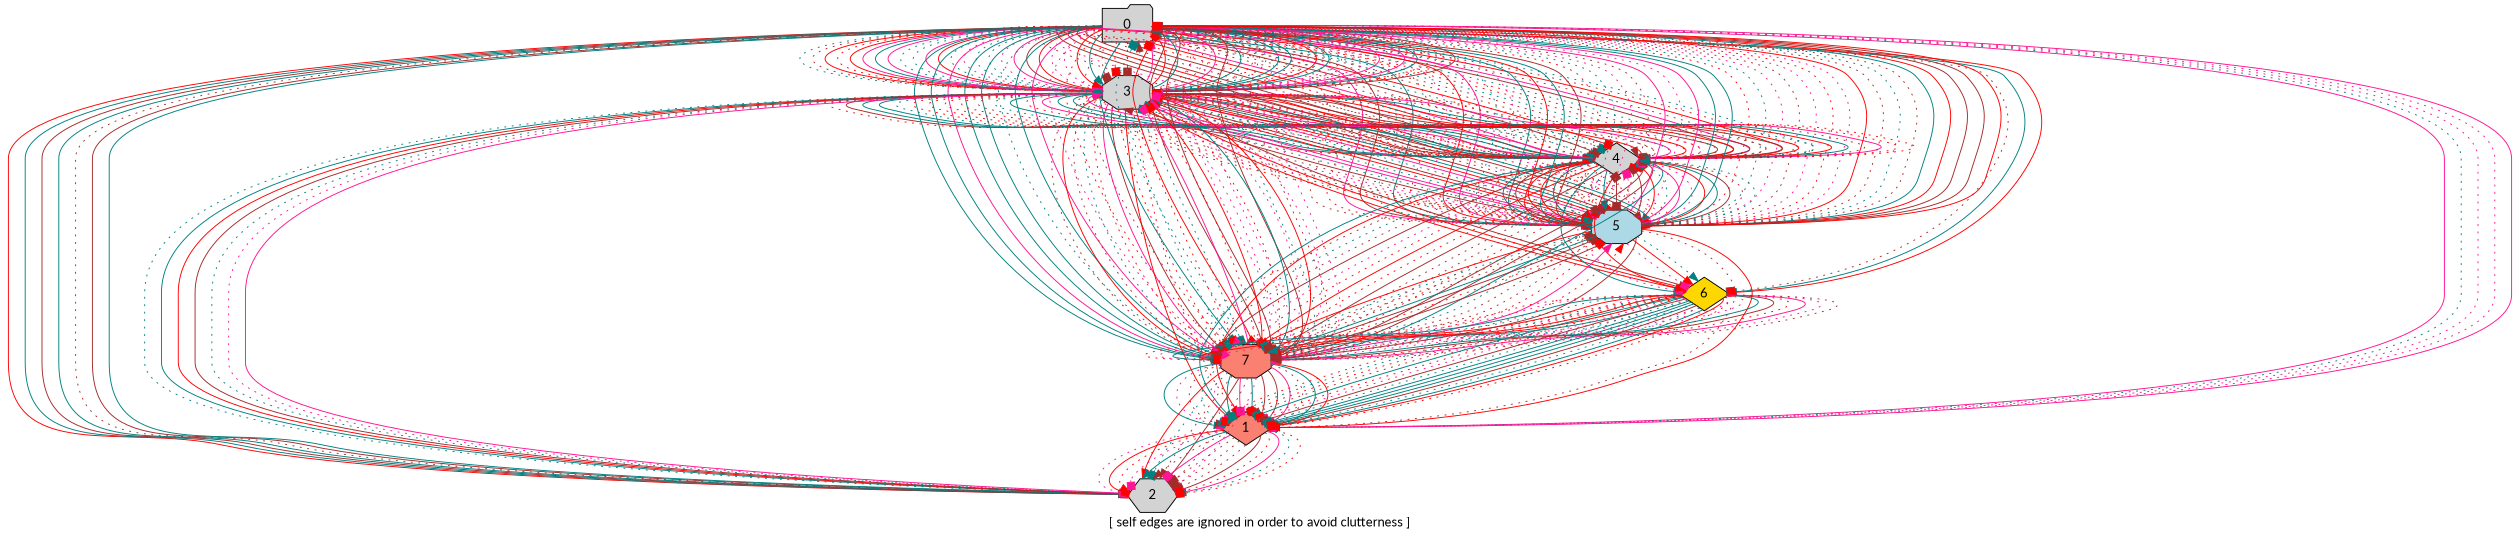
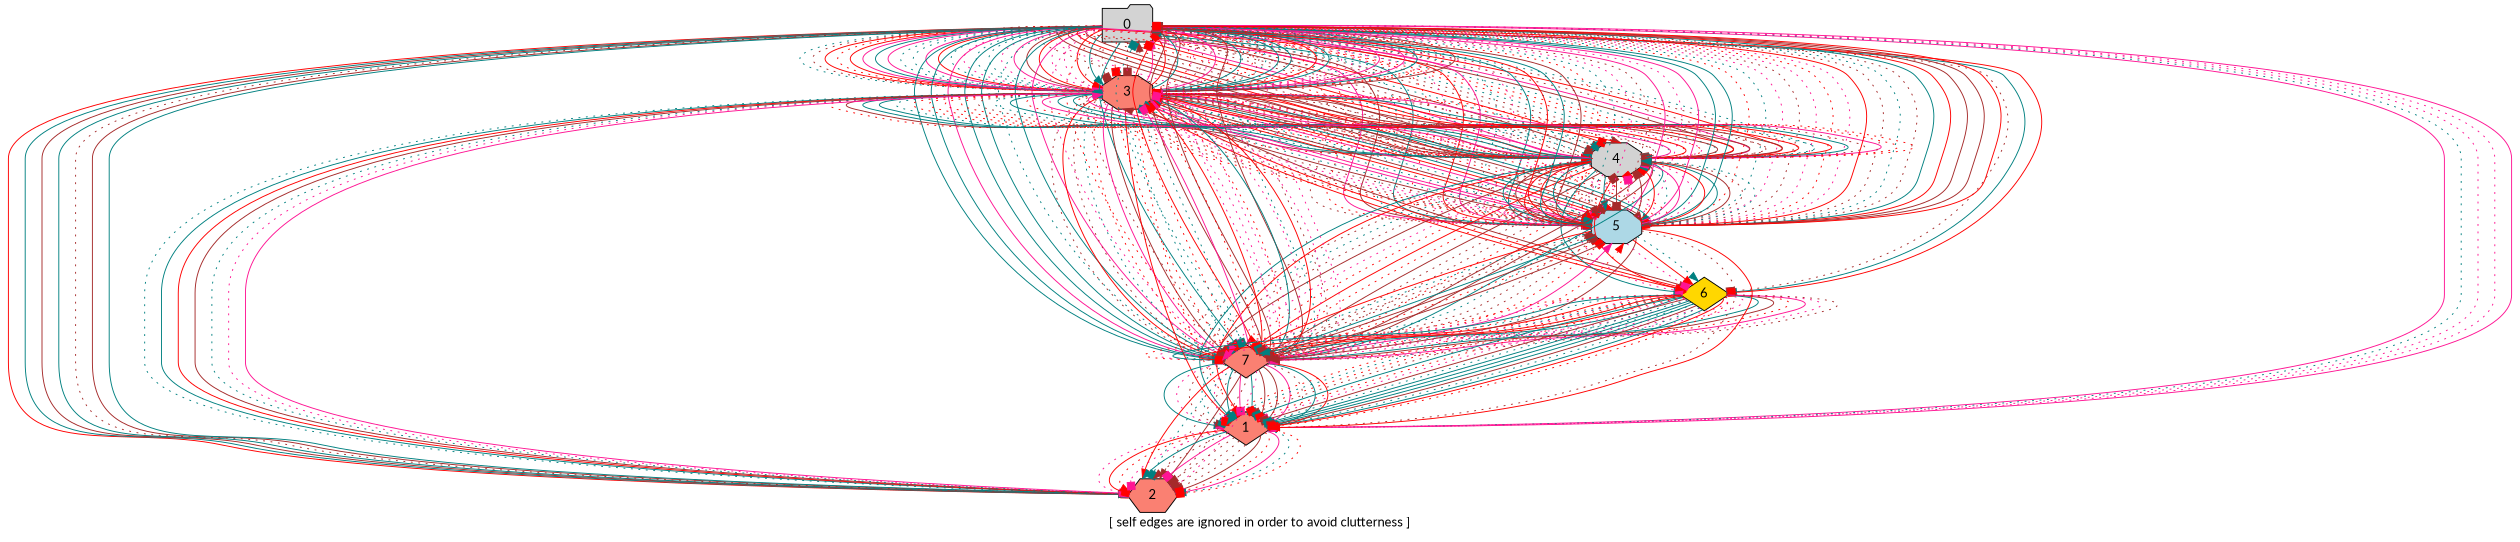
  digraph {
    fontname=Lato
    label="[ self edges are ignored in order to avoid clutterness ]"
    splines=True
    node [fillcolor=lightgrey fontname=Lato shape=octagon style=filled]
    edge [arrowhead=normal color=teal fontname=Lato style=dotted]
    0 [height=0.5 shape=folder width=0.75]
-   3 [height=0.5 width=0.75]
-   4 [height=0.5 shape=diamond width=0.75]
-   7 [fillcolor=salmon height=0.5 width=0.75]
+   3 [fillcolor=salmon height=0.5 width=0.75]
+   4 [height=0.5 width=0.75]
+   7 [fillcolor=salmon height=0.5 shape=diamond width=0.75]
    6 [fillcolor=gold height=0.5 shape=diamond width=0.75]
    1 [fillcolor=salmon height=0.5 shape=diamond width=0.75]
    5 [fillcolor=lightblue height=0.5 width=0.75]
-   2 [height=0.5 shape=hexagon width=0.75]
+   2 [fillcolor=salmon height=0.5 shape=hexagon width=0.75]
    0 -> 3
    0 -> 3 [color=brown]
    0 -> 3 [color=red style=solid]
    0 -> 3 [arrowhead=box color=red]
    0 -> 3 [color=red style=solid]
    0 -> 3 [color=deeppink style=solid]
    0 -> 3 [arrowhead=box style=solid]
    0 -> 3 [color=deeppink style=solid]
    0 -> 3 [arrowhead=box]
    0 -> 3 [arrowhead=box]
    0 -> 3 [color=deeppink style=solid]
    0 -> 3 [arrowhead=box color=red style=solid]
    0 -> 3 [arrowhead=box]
    0 -> 3 [color=deeppink]
    0 -> 3 [arrowhead=box]
    0 -> 3 [arrowhead=box]
    0 -> 3 [color=deeppink]
    0 -> 3 [color=deeppink style=solid]
    0 -> 3 [color=brown style=solid]
    0 -> 3 [color=red style=solid]
    0 -> 3 [arrowhead=box color=deeppink]
    0 -> 3 [color=deeppink]
    0 -> 3 [color=red style=solid]
    0 -> 3 [style=solid]
    0 -> 3 [arrowhead=box color=brown]
    0 -> 3 [arrowhead=box color=red]
    0 -> 3 [arrowhead=box color=brown]
    0 -> 4 [color=brown]
    0 -> 4 [arrowhead=box color=deeppink]
    0 -> 4 [arrowhead=box color=brown style=solid]
    0 -> 4 [arrowhead=box color=brown style=solid]
    0 -> 4 [arrowhead=box color=red style=solid]
    0 -> 4 [arrowhead=box color=brown style=solid]
    0 -> 4 [color=brown]
    0 -> 4 [color=brown style=solid]
    0 -> 4 [color=red]
    0 -> 4 [color=red style=solid]
    0 -> 4 [color=deeppink style=solid]
    0 -> 4 [arrowhead=box color=brown]
    0 -> 4 [arrowhead=box color=brown]
    0 -> 4 [arrowhead=box color=brown style=solid]
    0 -> 4 [arrowhead=box]
    0 -> 4 [arrowhead=box color=red style=solid]
    0 -> 4 [color=brown]
    0 -> 4 [arrowhead=box color=brown]
    0 -> 4 [arrowhead=box]
    0 -> 4 [color=red]
    0 -> 4 [color=red]
    0 -> 4 [arrowhead=box]
    0 -> 4 [arrowhead=box color=brown style=solid]
    0 -> 4 [color=deeppink style=solid]
    0 -> 4 [color=brown]
    0 -> 4 [color=red style=solid]
    0 -> 4 [color=brown]
    0 -> 4
    0 -> 7 [style=solid]
    0 -> 7 [style=solid]
    0 -> 7 [color=deeppink style=solid]
    0 -> 7 [arrowhead=box style=solid]
    0 -> 7 [arrowhead=box style=solid]
    0 -> 7 [arrowhead=box]
    0 -> 7 [arrowhead=box style=solid]
    0 -> 7 [color=deeppink style=solid]
    0 -> 7 [arrowhead=box color=deeppink]
    0 -> 7 [color=red]
    0 -> 7 [color=brown]
    0 -> 7 [style=solid]
    0 -> 6 [arrowhead=box color=brown]
    0 -> 6 [style=solid]
    0 -> 6 [arrowhead=box color=red style=solid]
    0 -> 1 [arrowhead=box color=deeppink style=solid]
    0 -> 1 [arrowhead=box]
    0 -> 1 [color=deeppink]
    0 -> 1 [arrowhead=box color=deeppink]
    0 -> 1 [arrowhead=box color=deeppink style=solid]
    0 -> 5 [arrowhead=box color=brown]
    0 -> 5 [color=red]
    0 -> 5 [arrowhead=box color=deeppink style=solid]
    0 -> 5 [color=brown style=solid]
    0 -> 5
    0 -> 5 [arrowhead=box style=solid]
    0 -> 5 [arrowhead=box color=red]
    0 -> 5 [arrowhead=box color=deeppink]
    0 -> 5 [arrowhead=box color=red style=solid]
    0 -> 5 [arrowhead=box color=deeppink style=solid]
    0 -> 5
    0 -> 5 [color=deeppink]
    0 -> 5 [arrowhead=box style=solid]
    0 -> 2 [color=red style=solid]
    0 -> 2 [style=solid]
    0 -> 2 [color=brown style=solid]
    0 -> 2 [style=solid]
    0 -> 2 [arrowhead=box color=brown]
    0 -> 2 [color=brown style=solid]
    0 -> 2 [style=solid]
    3 -> 0 [color=brown]
    3 -> 0 [arrowhead=box color=deeppink style=solid]
    3 -> 0 [arrowhead=box color=red style=solid]
    3 -> 0 [style=solid]
    3 -> 0 [arrowhead=box color=red]
    3 -> 0 [arrowhead=box color=brown]
    3 -> 0 [color=deeppink style=solid]
    3 -> 0 [color=brown]
    3 -> 0 [style=solid]
    3 -> 0 [color=red]
    3 -> 0
    3 -> 0 [arrowhead=box style=solid]
    3 -> 0 [arrowhead=box style=solid]
    3 -> 0 [color=red]
    3 -> 0 [color=red style=solid]
    3 -> 0 [style=solid]
    3 -> 0 [arrowhead=box color=deeppink]
    3 -> 0 [color=deeppink]
    3 -> 0 [color=deeppink]
    3 -> 0 [arrowhead=box color=deeppink style=solid]
    3 -> 0 [color=brown]
    3 -> 0 [arrowhead=box color=deeppink style=solid]
    3 -> 0 [style=solid]
    3 -> 0 [color=red]
    3 -> 0 [color=red]
    3 -> 0 [arrowhead=box color=brown style=solid]
    3 -> 4 [arrowhead=box color=red]
    3 -> 4 [arrowhead=box color=brown style=solid]
    3 -> 4 [style=solid]
    3 -> 4 [arrowhead=box style=solid]
    3 -> 4
    3 -> 4 [color=red]
    3 -> 4 [color=red]
    3 -> 4 [arrowhead=box color=red]
    3 -> 4 [color=red]
    3 -> 4 [color=brown]
    3 -> 4 [arrowhead=box]
    3 -> 4 [arrowhead=box style=solid]
    3 -> 4 [color=red]
    3 -> 7 [arrowhead=box color=brown]
    3 -> 7 [arrowhead=box color=red style=solid]
    3 -> 7 [color=brown]
    3 -> 7
    3 -> 7 [color=red]
    3 -> 7 [color=deeppink style=solid]
    3 -> 7 [color=brown style=solid]
    3 -> 7 [arrowhead=box color=red]
    3 -> 7 [arrowhead=box]
    3 -> 7 [arrowhead=box color=red]
    3 -> 7 [arrowhead=box]
    3 -> 6 [arrowhead=box color=red style=solid]
    3 -> 6 [arrowhead=box color=red style=solid]
    3 -> 6 [color=brown style=solid]
    3 -> 1 [arrowhead=box color=red style=solid]
    3 -> 1 [color=red]
    3 -> 5 [color=red]
    3 -> 5 [color=brown]
    3 -> 5 [color=red]
    3 -> 5 [arrowhead=box color=brown]
    3 -> 5 [arrowhead=box color=deeppink]
    3 -> 5 [color=deeppink]
    3 -> 5 [color=brown]
    3 -> 5 [color=brown style=solid]
    3 -> 5
    3 -> 5 [arrowhead=box color=deeppink style=solid]
    3 -> 5 [color=deeppink style=solid]
    3 -> 5
    3 -> 5 [color=red style=solid]
    3 -> 5 [arrowhead=box color=brown style=solid]
    3 -> 5
    3 -> 5 [arrowhead=box color=deeppink style=solid]
    3 -> 5 [arrowhead=box color=red style=solid]
    3 -> 5 [style=solid]
    3 -> 5 [arrowhead=box color=brown style=solid]
    3 -> 5 [color=red]
    3 -> 5 [color=brown]
    3 -> 5 [color=brown style=solid]
    3 -> 5 [style=solid]
    3 -> 5 [arrowhead=box color=red]
    3 -> 5 [color=deeppink]
    3 -> 5 [arrowhead=box color=red]
    3 -> 2
    3 -> 2 [style=solid]
    3 -> 2 [arrowhead=box color=red style=solid]
    3 -> 2 [color=brown style=solid]
    3 -> 2 [arrowhead=box]
    3 -> 2 [color=deeppink]
    3 -> 2 [arrowhead=box color=deeppink style=solid]
    4 -> 3 [color=deeppink style=solid]
    4 -> 3 [arrowhead=box style=solid]
    4 -> 3 [style=solid]
    4 -> 3 [color=deeppink style=solid]
    4 -> 3 [color=brown]
    4 -> 3 [arrowhead=box]
    4 -> 3 [arrowhead=box]
    4 -> 3 [color=brown]
    4 -> 3 [arrowhead=box]
    4 -> 3 [arrowhead=box color=red style=solid]
    4 -> 3 [color=brown]
    4 -> 3 [color=deeppink style=solid]
    4 -> 3 [color=red style=solid]
    4 -> 3 [arrowhead=box color=deeppink]
    4 -> 3 [arrowhead=box color=brown style=solid]
    4 -> 3 [arrowhead=box color=red style=solid]
    4 -> 3 [color=brown style=solid]
    4 -> 3 [arrowhead=box color=brown]
    4 -> 3 [color=brown style=solid]
    4 -> 3 [color=red style=solid]
    4 -> 3
    4 -> 3 [arrowhead=box color=red style=solid]
    4 -> 3 [style=solid]
    4 -> 3 [arrowhead=box color=brown]
    4 -> 3 [color=deeppink style=solid]
    4 -> 3 [arrowhead=box color=red]
    4 -> 3 [arrowhead=box color=red]
    4 -> 7 [color=brown]
    4 -> 7
    4 -> 7 [arrowhead=box color=brown]
    4 -> 7 [color=brown style=solid]
    4 -> 7 [color=deeppink]
    4 -> 7 [color=red]
    4 -> 7 [arrowhead=box color=red style=solid]
    4 -> 7 [color=red]
    4 -> 7 [color=brown style=solid]
    4 -> 7 [color=brown]
    4 -> 6 [arrowhead=box style=solid]
    4 -> 6 [arrowhead=box color=deeppink]
    4 -> 6 [color=red style=solid]
    4 -> 1 [style=solid]
    4 -> 1 [arrowhead=box color=red style=solid]
    4 -> 5 [arrowhead=box color=deeppink]
    4 -> 5 [arrowhead=box color=red]
    4 -> 5 [arrowhead=box style=solid]
    4 -> 5 [arrowhead=box color=brown style=solid]
    4 -> 5 [arrowhead=box color=red style=solid]
    4 -> 5 [color=red style=solid]
    4 -> 5 [arrowhead=box style=solid]
    4 -> 5 [arrowhead=box]
    4 -> 5 [color=red]
    4 -> 5 [color=brown]
    4 -> 5 [style=solid]
    4 -> 5 [arrowhead=box color=brown style=solid]
    7 -> 0 [arrowhead=box]
    7 -> 0 [arrowhead=box color=red style=solid]
    7 -> 0 [arrowhead=box color=brown style=solid]
    7 -> 0 [arrowhead=box color=brown style=solid]
    7 -> 0 [arrowhead=box color=deeppink]
    7 -> 0 [color=deeppink]
    7 -> 0 [arrowhead=box color=brown style=solid]
    7 -> 0 [arrowhead=box]
    7 -> 0 [color=brown]
    7 -> 0 [arrowhead=box color=deeppink]
    7 -> 3 [arrowhead=box color=deeppink style=solid]
    7 -> 3 [color=red]
    7 -> 3 [color=red style=solid]
    7 -> 3 [color=deeppink]
    7 -> 3 [color=red]
    7 -> 3 [style=solid]
    7 -> 3 [color=deeppink]
    7 -> 3 [color=red style=solid]
    7 -> 3 [arrowhead=box color=deeppink]
    7 -> 4 [arrowhead=box color=brown]
    7 -> 4 [arrowhead=box color=red]
    7 -> 4 [color=brown style=solid]
    7 -> 4 [color=brown style=solid]
    7 -> 4 [arrowhead=box style=solid]
    7 -> 1 [style=solid]
    7 -> 1 [arrowhead=box color=deeppink]
    7 -> 1 [color=brown]
    7 -> 1 [arrowhead=box]
    7 -> 1 [arrowhead=box color=deeppink]
    7 -> 1 [arrowhead=box style=solid]
    7 -> 1 [arrowhead=box color=deeppink style=solid]
    7 -> 1 [arrowhead=box style=solid]
    7 -> 1 [arrowhead=box color=brown style=solid]
    7 -> 1 [arrowhead=box color=brown style=solid]
    7 -> 1 [color=deeppink style=solid]
    7 -> 1 [arrowhead=box color=brown]
    7 -> 1 [style=solid]
    7 -> 1 [color=red style=solid]
    7 -> 5 [arrowhead=box color=brown]
    7 -> 5 [arrowhead=box color=brown]
    7 -> 5 [arrowhead=box color=red]
    7 -> 5 [color=deeppink style=solid]
    7 -> 5 [color=red]
    7 -> 2 [color=red style=solid]
    7 -> 2 [arrowhead=box]
    7 -> 2 [color=brown]
    7 -> 2 [arrowhead=box color=brown style=solid]
    7 -> 2 [arrowhead=box color=brown]
    7 -> 2 [arrowhead=box color=deeppink]
    6 -> 7 [color=red]
    6 -> 7 [arrowhead=box color=deeppink]
    6 -> 7 [style=solid]
    6 -> 7 [arrowhead=box]
    6 -> 7 [arrowhead=box color=red style=solid]
    6 -> 7 [color=deeppink]
    6 -> 7 [arrowhead=box color=red style=solid]
    6 -> 7 [color=red style=solid]
    6 -> 7 [style=solid]
    6 -> 7 [color=deeppink]
    6 -> 7
    6 -> 7 [arrowhead=box color=deeppink]
    6 -> 7 [color=deeppink]
    6 -> 7 [color=deeppink]
    6 -> 7 [arrowhead=box style=solid]
    6 -> 7 [color=brown style=solid]
    6 -> 7 [color=red]
    6 -> 7 [color=deeppink style=solid]
    6 -> 7 [arrowhead=box color=deeppink]
    6 -> 7 [color=brown]
    6 -> 1 [arrowhead=box color=red]
    6 -> 1
    6 -> 1 [arrowhead=box color=red]
    6 -> 1 [color=brown]
    6 -> 1 [arrowhead=box style=solid]
    6 -> 1 [arrowhead=box color=red]
    6 -> 1 [color=deeppink]
    6 -> 1 [arrowhead=box color=brown style=solid]
    6 -> 1
    6 -> 1 [arrowhead=box style=solid]
    6 -> 1 [style=solid]
    6 -> 1 [arrowhead=box style=solid]
    6 -> 1 [arrowhead=box color=brown style=solid]
    6 -> 1
    6 -> 1 [style=solid]
    6 -> 1 [arrowhead=box color=red style=solid]
    6 -> 1 [color=red]
    1 -> 2 [color=deeppink]
    1 -> 2 [arrowhead=box color=red style=solid]
    1 -> 2 [color=red]
    1 -> 2 [arrowhead=box color=deeppink]
    1 -> 2 [style=solid]
    1 -> 2 [color=brown]
    1 -> 2 [arrowhead=box color=deeppink style=solid]
    1 -> 2 [color=brown]
    1 -> 2 [arrowhead=box color=brown]
    1 -> 2 [color=brown]
    1 -> 2 [arrowhead=box color=brown style=solid]
    1 -> 2 [arrowhead=box color=red]
    1 -> 2 [color=deeppink style=solid]
    1 -> 2
    1 -> 2 [arrowhead=box color=red]
    5 -> 0 [color=red style=solid]
    5 -> 0 [arrowhead=box style=solid]
    5 -> 0 [arrowhead=box color=brown style=solid]
    5 -> 0 [color=red]
    5 -> 0
    5 -> 0 [arrowhead=box color=deeppink]
    5 -> 0 [color=brown]
    5 -> 0 [color=deeppink style=solid]
    5 -> 0 [color=deeppink]
    5 -> 0 [color=deeppink style=solid]
    5 -> 0 [arrowhead=box style=solid]
    5 -> 0 [style=solid]
    5 -> 0 [color=red]
    5 -> 0
    5 -> 0 [color=deeppink]
    5 -> 0 [color=brown]
    5 -> 0 [color=deeppink]
    5 -> 0 [color=red]
    5 -> 0 [arrowhead=box color=deeppink]
    5 -> 0 [color=red style=solid]
    5 -> 0 [arrowhead=box color=brown]
    5 -> 0
    5 -> 0 [color=brown]
    5 -> 0 [style=solid]
    5 -> 0 [arrowhead=box color=red style=solid]
    5 -> 0 [color=brown style=solid]
    5 -> 0 [arrowhead=box color=brown style=solid]
    5 -> 0 [arrowhead=box color=red style=solid]
    5 -> 4 [arrowhead=box color=deeppink]
    5 -> 4 [arrowhead=box color=brown style=solid]
    5 -> 4 [arrowhead=box color=red style=solid]
    5 -> 4 [arrowhead=box]
    5 -> 4 [arrowhead=box color=deeppink style=solid]
    5 -> 4 [arrowhead=box color=deeppink]
    5 -> 4 [arrowhead=box color=red style=solid]
    5 -> 4 [arrowhead=box style=solid]
    5 -> 4 [arrowhead=box color=brown style=solid]
    5 -> 4 [color=brown]
    5 -> 4
    5 -> 7 [color=red style=solid]
    5 -> 7 [arrowhead=box]
    5 -> 7 [arrowhead=box color=brown]
    5 -> 7 [color=brown]
    5 -> 7 [style=solid]
    5 -> 7 [color=brown style=solid]
    5 -> 7 [color=red]
    5 -> 7 [arrowhead=box color=brown style=solid]
    5 -> 7
    5 -> 7 [color=brown style=solid]
    5 -> 6 [arrowhead=box color=deeppink]
    5 -> 6 [color=red style=solid]
    5 -> 6
    5 -> 1 [color=brown]
    5 -> 1 [color=red style=solid]
  }
